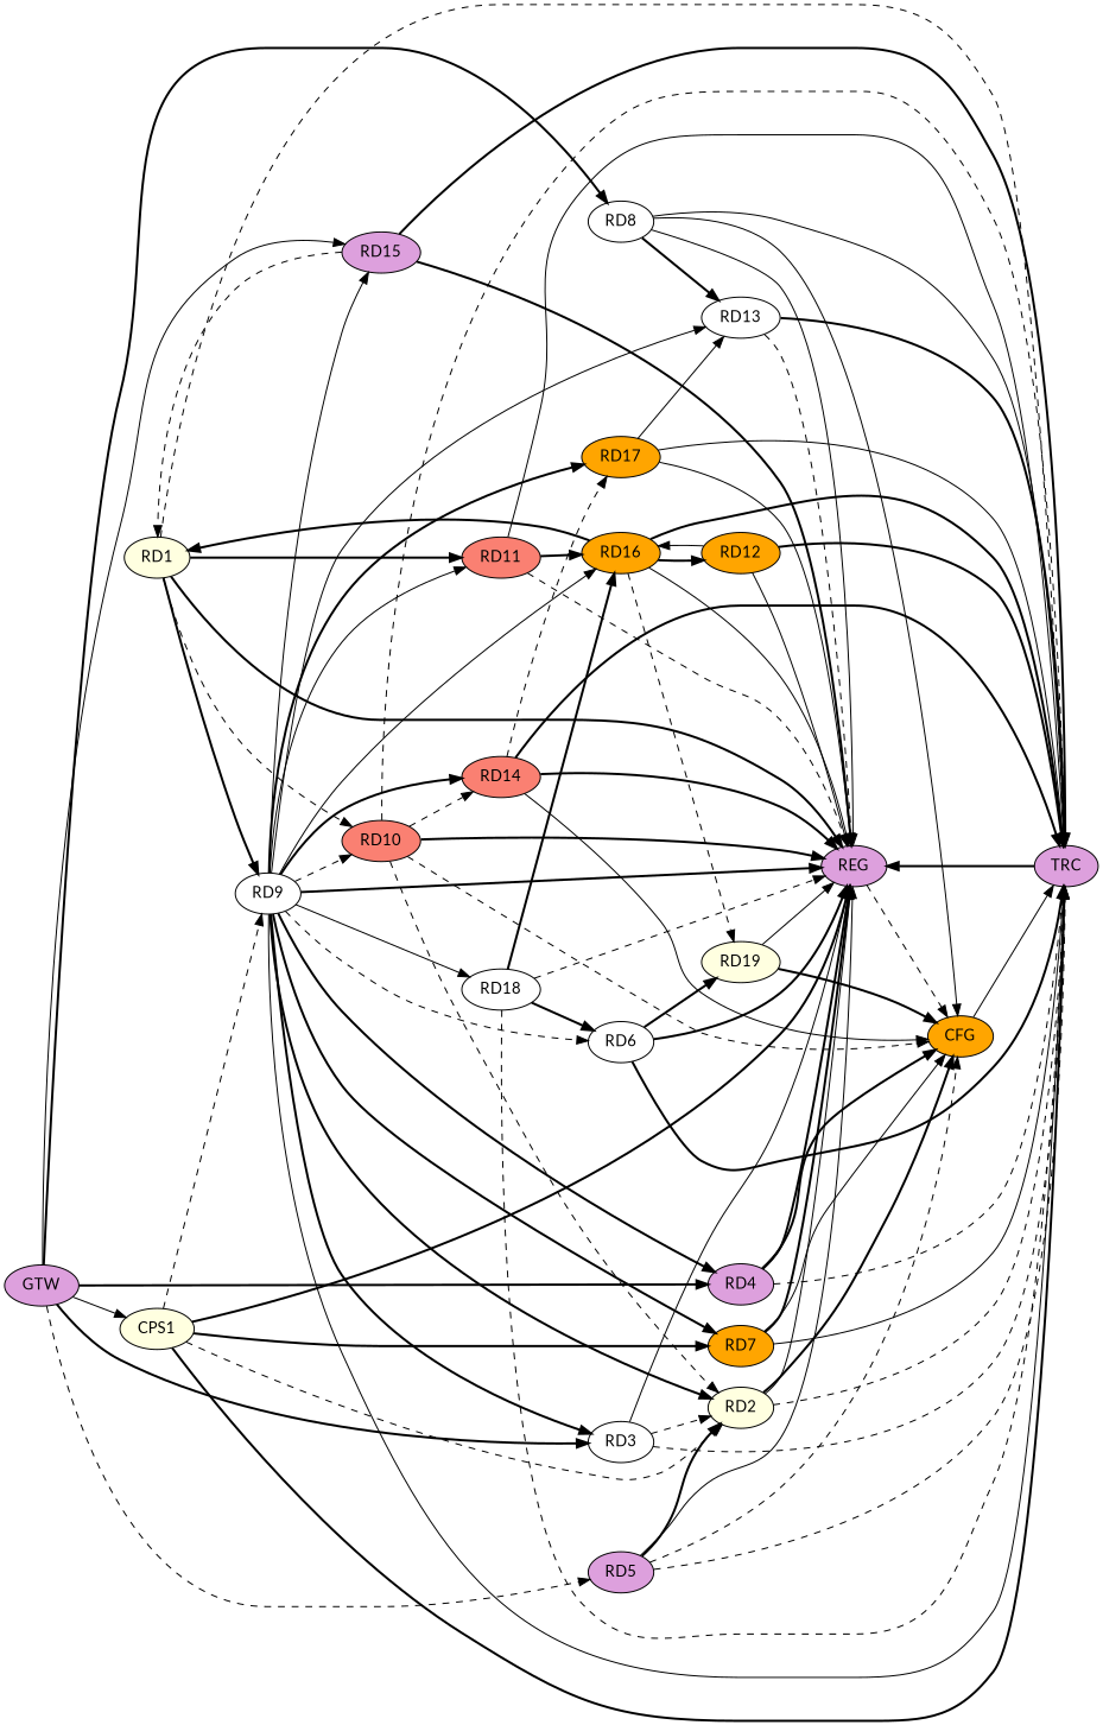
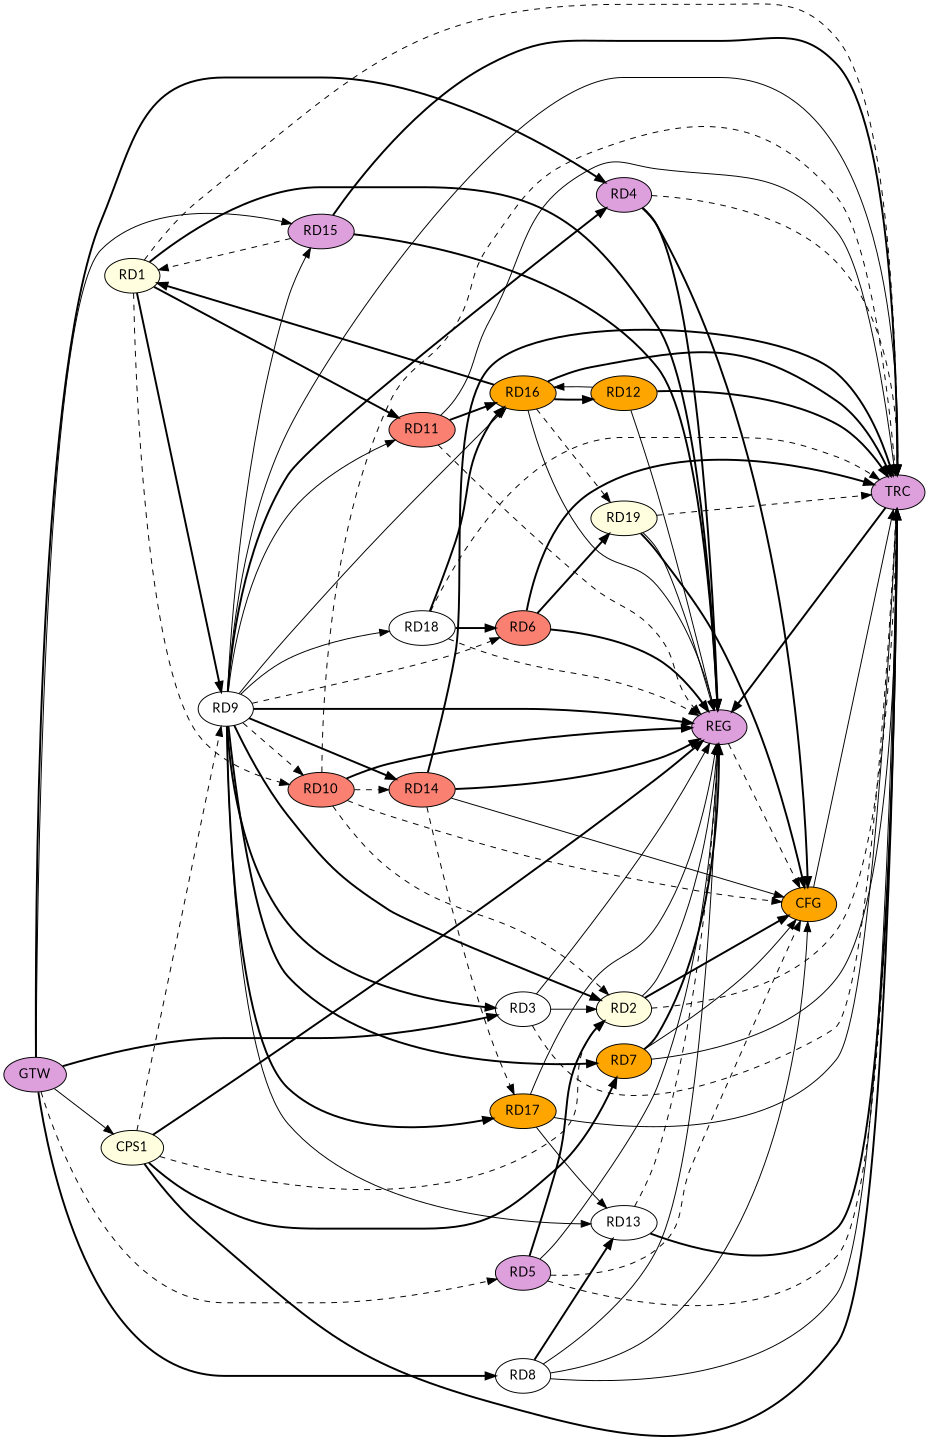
  strict digraph {
    fontname=Lato
    rankdir=LR
    node [fillcolor=white fontname=Lato style=filled]
    edge [fontname=Lato style=bold]
    n1 [fillcolor=lightyellow label=RD1]
    n2 [label=RD9]
    n3 [fillcolor=salmon label=RD10]
    n4 [fillcolor=salmon label=RD11]
    n5 [fillcolor=plum label=REG]
    n6 [fillcolor=plum label=TRC]
    n7 [fillcolor=lightyellow label=RD2]
    n8 [label=RD3]
    n9 [fillcolor=plum label=RD4]
-   n10 [label=RD6]
+   n10 [fillcolor=salmon label=RD6]
    n11 [fillcolor=orange label=RD7]
    n12 [label=RD13]
    n13 [fillcolor=salmon label=RD14]
    n14 [fillcolor=plum label=RD15]
    n15 [fillcolor=orange label=RD16]
    n16 [fillcolor=orange label=RD17]
    n17 [label=RD18]
    n18 [fillcolor=orange label=CFG]
    n19 [fillcolor=plum label=RD5]
    n20 [fillcolor=lightyellow label=RD19]
    n21 [label=RD8]
    n22 [fillcolor=orange label=RD12]
    n23 [fillcolor=lightyellow label=CPS1]
    n24 [fillcolor=plum label=GTW]
    n1 -> n2
    n1 -> n3 [style=dashed]
    n1 -> n4
    n1 -> n5
    n1 -> n6 [style=dashed]
    n2 -> n3 [style=dashed]
    n2 -> n4 [style=solid]
    n2 -> n5
    n2 -> n6 [style=solid]
    n2 -> n7
    n2 -> n8
    n2 -> n9
    n2 -> n10 [style=dashed]
    n2 -> n11
    n2 -> n12 [style=solid]
    n2 -> n13
    n2 -> n14 [style=solid]
    n2 -> n15 [style=solid]
    n2 -> n16
    n2 -> n17 [style=solid]
    n3 -> n5
    n3 -> n6 [style=dashed]
    n3 -> n7 [style=dashed]
    n3 -> n13 [style=dashed]
    n3 -> n18 [style=dashed]
    n4 -> n5 [style=dashed]
    n4 -> n6 [style=solid]
    n4 -> n15
    n5 -> n18 [style=dashed]
    n6 -> n5
    n7 -> n5 [style=solid]
    n7 -> n6 [style=dashed]
    n7 -> n18
    n8 -> n5 [style=solid]
    n8 -> n6 [style=dashed]
-   n8 -> n7 [style=dashed]
+   n8 -> n7 [style=solid]
    n9 -> n5
    n9 -> n6 [style=dashed]
    n9 -> n18
    n10 -> n5
    n10 -> n6
    n10 -> n20
    n11 -> n5
    n11 -> n6 [style=solid]
    n11 -> n18 [style=solid]
    n12 -> n5 [style=dashed]
    n12 -> n6
    n13 -> n5
    n13 -> n6
    n13 -> n16 [style=dashed]
    n13 -> n18 [style=solid]
    n14 -> n1 [style=dashed]
    n14 -> n5
    n14 -> n6
    n15 -> n1
    n15 -> n5 [style=solid]
    n15 -> n6
    n15 -> n20 [style=dashed]
    n15 -> n22
    n16 -> n5 [style=solid]
    n16 -> n6 [style=solid]
    n16 -> n12 [style=solid]
    n17 -> n5 [style=dashed]
    n17 -> n6 [style=dashed]
    n17 -> n10
    n17 -> n15
    n18 -> n6 [style=solid]
    n19 -> n5 [style=solid]
    n19 -> n6 [style=dashed]
    n19 -> n7
    n19 -> n18 [style=dashed]
    n20 -> n5 [style=solid]
+   n20 -> n6 [style=dashed]
    n20 -> n18
    n21 -> n5 [style=solid]
    n21 -> n6 [style=solid]
    n21 -> n12
    n21 -> n18 [style=solid]
    n22 -> n5 [style=solid]
    n22 -> n6
    n22 -> n15 [style=solid]
    n23 -> n2 [style=dashed]
    n23 -> n5
    n23 -> n6
    n23 -> n7 [style=dashed]
    n23 -> n11
    n24 -> n8
    n24 -> n9
    n24 -> n14 [style=solid]
    n24 -> n19 [style=dashed]
    n24 -> n21
    n24 -> n23 [style=solid]
  }
